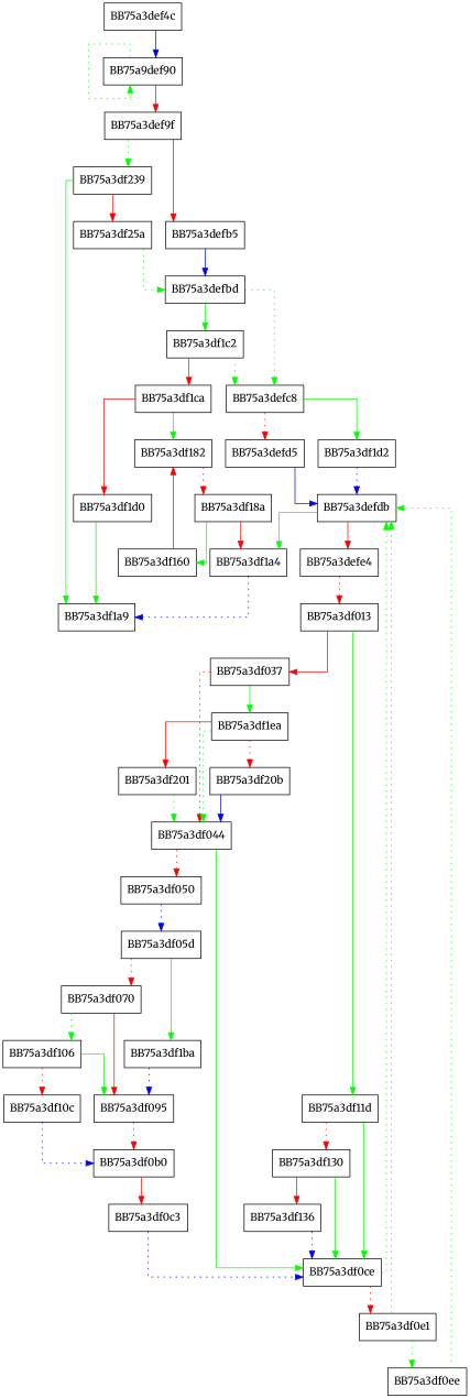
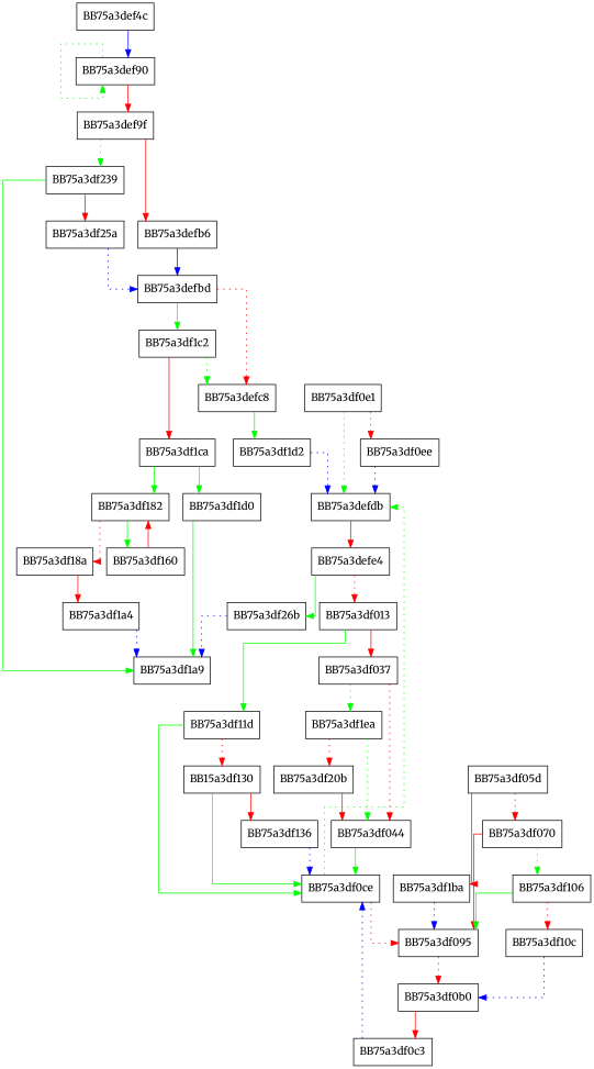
  digraph {
    fontname=Merriweather
    splines=ortho
    node [fontname=Merriweather shape=box]
    edge [color=red fontname=Merriweather style=dotted]
    BB75a3def4c
-   BB75a3def90 [label=BB75a9def90]
+   BB75a3def90
    BB75a3def9f
    BB75a3df239
-   BB75a3defb5
+   BB75a3defb5 [label=BB75a3defb6]
    BB75a3df1a9
    BB75a3df25a
    BB75a3defbd
    BB75a3df1c2
    BB75a3defc8
    BB75a3df1ca
    BB75a3df1d2
-   BB75a3defd5
    BB75a3df182
    BB75a3df1d0
    BB75a3defdb
    BB75a3df1a4
    BB75a3defe4
+   BB75a3df26b
    BB75a3df013
    BB75a3df11d
    BB75a3df037
    BB75a3df0ce
-   BB75a3df130
+   BB75a3df130 [label=BB15a3df130]
    BB75a3df1ea
    BB75a3df044
    BB75a3df0e1
    BB75a3df136
-   BB75a3df201
    BB75a3df20b
-   BB75a3df050
    BB75a3df05d
    BB75a3df0ee
    BB75a3df1ba
    BB75a3df070
    BB75a3df095
    BB75a3df106
    BB75a3df0b0
    BB75a3df10c
    BB75a3df0c3
    BB75a3df160
    BB75a3df18a
    BB75a3def4c -> BB75a3def90 [color=blue style=solid]
    BB75a3def90 -> BB75a3def90 [color=green]
    BB75a3def90 -> BB75a3def9f [style=solid]
    BB75a3def9f -> BB75a3df239 [color=green]
    BB75a3def9f -> BB75a3defb5 [style=solid]
    BB75a3df239 -> BB75a3df1a9 [color=green style=solid]
    BB75a3df239 -> BB75a3df25a [style=solid]
    BB75a3defb5 -> BB75a3defbd [color=blue style=solid]
-   BB75a3df25a -> BB75a3defbd [color=green]
+   BB75a3df25a -> BB75a3defbd [color=blue]
    BB75a3defbd -> BB75a3df1c2 [color=green style=solid]
-   BB75a3defbd -> BB75a3defc8 [color=green]
+   BB75a3defbd -> BB75a3defc8
    BB75a3df1c2 -> BB75a3defc8 [color=green]
    BB75a3df1c2 -> BB75a3df1ca [style=solid]
    BB75a3defc8 -> BB75a3df1d2 [color=green style=solid]
-   BB75a3defc8 -> BB75a3defd5
    BB75a3df1ca -> BB75a3df182 [color=green style=solid]
-   BB75a3df1ca -> BB75a3df1d0 [style=solid]
+   BB75a3df1ca -> BB75a3df1d0 [color=green style=solid]
    BB75a3df1d2 -> BB75a3defdb [color=blue]
-   BB75a3defd5 -> BB75a3defdb [color=blue style=solid]
-   BB75a3df18a -> BB75a3df160 [color=green style=solid]
+   BB75a3df182 -> BB75a3df160 [color=green style=solid]
    BB75a3df182 -> BB75a3df18a
    BB75a3df1d0 -> BB75a3df1a9 [color=green style=solid]
-   BB75a3defdb -> BB75a3df1a4 [color=green style=solid]
    BB75a3defdb -> BB75a3defe4 [style=solid]
    BB75a3df1a4 -> BB75a3df1a9 [color=blue]
+   BB75a3defe4 -> BB75a3df26b [color=green style=solid]
    BB75a3defe4 -> BB75a3df013
+   BB75a3df26b -> BB75a3df1a9 [color=blue]
    BB75a3df013 -> BB75a3df11d [color=green style=solid]
    BB75a3df013 -> BB75a3df037 [style=solid]
    BB75a3df11d -> BB75a3df0ce [color=green style=solid]
    BB75a3df11d -> BB75a3df130
-   BB75a3df037 -> BB75a3df1ea [color=green style=solid]
+   BB75a3df037 -> BB75a3df1ea [color=green]
    BB75a3df037 -> BB75a3df044
    BB75a3df0ce -> BB75a3defdb [color=green]
-   BB75a3df0ce -> BB75a3df0e1
+   BB75a3df0ce -> BB75a3df095
    BB75a3df130 -> BB75a3df0ce [color=green style=solid]
    BB75a3df130 -> BB75a3df136 [style=solid]
    BB75a3df1ea -> BB75a3df044 [color=green]
-   BB75a3df1ea -> BB75a3df201 [style=solid]
    BB75a3df1ea -> BB75a3df20b
    BB75a3df044 -> BB75a3df0ce [color=green style=solid]
-   BB75a3df044 -> BB75a3df050
    BB75a3df0e1 -> BB75a3defdb [color=green]
-   BB75a3df0e1 -> BB75a3df0ee [color=green]
+   BB75a3df0e1 -> BB75a3df0ee
    BB75a3df136 -> BB75a3df0ce [color=blue]
-   BB75a3df201 -> BB75a3df044 [color=green]
-   BB75a3df20b -> BB75a3df044 [color=blue style=solid]
-   BB75a3df050 -> BB75a3df05d [color=blue]
-   BB75a3df05d -> BB75a3df1ba [color=green style=solid]
+   BB75a3df20b -> BB75a3df044 [style=solid]
+   BB75a3df05d -> BB75a3df1ba [style=solid]
    BB75a3df05d -> BB75a3df070
-   BB75a3df0ee -> BB75a3defdb [color=green]
+   BB75a3df0ee -> BB75a3defdb [color=blue]
    BB75a3df1ba -> BB75a3df095 [color=blue]
    BB75a3df070 -> BB75a3df095 [style=solid]
    BB75a3df070 -> BB75a3df106 [color=green]
    BB75a3df095 -> BB75a3df0b0
    BB75a3df106 -> BB75a3df095 [color=green style=solid]
    BB75a3df106 -> BB75a3df10c
    BB75a3df0b0 -> BB75a3df0c3 [style=solid]
    BB75a3df10c -> BB75a3df0b0 [color=blue]
    BB75a3df0c3 -> BB75a3df0ce [color=blue]
    BB75a3df160 -> BB75a3df182 [style=solid]
    BB75a3df18a -> BB75a3df1a4 [style=solid]
  }
